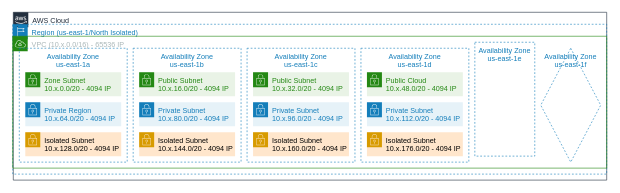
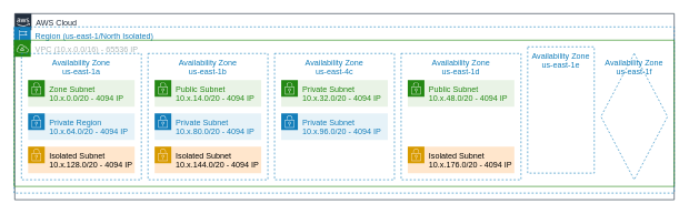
  <mxCell id="0" />
  <mxCell id="1" parent="0" />
  <mxCell id="2" value="AWS Cloud" style="points=[[0,0],[0.25,0],[0.5,0],[0.75,0],[1,0],[1,0.25],[1,0.5],[1,0.75],[1,1],[0.75,1],[0.5,1],[0.25,1],[0,1],[0,0.75],[0,0.5],[0,0.25]];outlineConnect=0;gradientColor=none;html=1;whiteSpace=wrap;fontSize=12;fontStyle=0;shape=mxgraph.aws4.group;grIcon=mxgraph.aws4.group_aws_cloud_alt;strokeColor=#232F3E;fillColor=none;verticalAlign=top;align=left;spacingLeft=30;fontColor=#232F3E;dashed=0;" parent="1" vertex="1"><mxGeometry x="21" y="20" width="990" height="280" as="geometry" /></mxCell>
  <mxCell id="3" value="Region" parent="0" />
  <mxCell id="4" value="Region (us-east-1/North Isolated)" style="points=[[0,0],[0.25,0],[0.5,0],[0.75,0],[1,0],[1,0.25],[1,0.5],[1,0.75],[1,1],[0.75,1],[0.5,1],[0.25,1],[0,1],[0,0.75],[0,0.5],[0,0.25]];outlineConnect=0;gradientColor=none;html=1;whiteSpace=wrap;fontSize=12;fontStyle=0;shape=mxgraph.aws4.group;grIcon=mxgraph.aws4.group_region;strokeColor=#147EBA;fillColor=none;verticalAlign=top;align=left;spacingLeft=30;fontColor=#147EBA;dashed=1;" parent="3" vertex="1"><mxGeometry x="20" y="40" width="991" height="250" as="geometry" /></mxCell>
  <mxCell id="5" value="VPC" style="" parent="0" />
  <mxCell id="6" value="VPC (10.x.0.0/16) - 65536 IP" style="points=[[0,0],[0.25,0],[0.5,0],[0.75,0],[1,0],[1,0.25],[1,0.5],[1,0.75],[1,1],[0.75,1],[0.5,1],[0.25,1],[0,1],[0,0.75],[0,0.5],[0,0.25]];outlineConnect=0;gradientColor=none;html=1;whiteSpace=wrap;fontSize=12;fontStyle=0;shape=mxgraph.aws4.group;grIcon=mxgraph.aws4.group_vpc;strokeColor=#248814;fillColor=none;verticalAlign=top;align=left;spacingLeft=30;fontColor=#AAB7B8;dashed=0;" parent="5" vertex="1"><mxGeometry x="20" y="60" width="991" height="220" as="geometry" /></mxCell>
  <mxCell id="7" value="AZ" style="" parent="0" />
  <mxCell id="8" value="Availability Zone&#10;us-east-1b" style="fillColor=none;strokeColor=#147EBA;dashed=1;verticalAlign=top;fontStyle=0;fontColor=#147EBA;" parent="7" vertex="1"><mxGeometry x="221" y="80" width="180" height="190" as="geometry" /></mxCell>
  <mxCell id="9" value="Availability Zone&#10;us-east-1a" style="fillColor=none;strokeColor=#147EBA;dashed=1;verticalAlign=top;fontStyle=0;fontColor=#147EBA;" parent="7" vertex="1"><mxGeometry x="31" y="80" width="180" height="190" as="geometry" /></mxCell>
- <mxCell id="10" value="Availability Zone&#10;us-east-1c" style="fillColor=none;strokeColor=#147EBA;dashed=1;verticalAlign=top;fontStyle=0;fontColor=#147EBA;" parent="7" vertex="1"><mxGeometry x="411" y="80" width="180" height="190" as="geometry" /></mxCell>
+ <mxCell id="10" value="Availability Zone&#10;us-east-4c" style="fillColor=none;strokeColor=#147EBA;dashed=1;verticalAlign=top;fontStyle=0;fontColor=#147EBA;" parent="7" vertex="1"><mxGeometry x="411" y="80" width="180" height="190" as="geometry" /></mxCell>
  <mxCell id="11" value="Availability Zone&#10;us-east-1e" style="fillColor=none;strokeColor=#147EBA;dashed=1;verticalAlign=top;fontStyle=0;fontColor=#147EBA;" parent="7" vertex="1"><mxGeometry x="791" y="70" width="100" height="190" as="geometry" /></mxCell>
  <mxCell id="12" value="Availability Zone&#10;us-east-1d" style="fillColor=none;strokeColor=#147EBA;dashed=1;verticalAlign=top;fontStyle=0;fontColor=#147EBA;" parent="7" vertex="1"><mxGeometry x="601" y="80" width="180" height="190" as="geometry" /></mxCell>
  <mxCell id="13" value="Availability Zone&#10;us-east-1f" style="rhombus;fillColor=none;strokeColor=#147EBA;dashed=1;verticalAlign=top;fontStyle=0;fontColor=#147EBA;" parent="7" vertex="1"><mxGeometry x="901" y="80" width="100" height="190" as="geometry" /></mxCell>
  <mxCell id="14" value="Public Subnet" parent="0" />
- <mxCell id="15" value="Public Cloud&lt;br&gt;10.x.48.0/20 - 4094 IP" style="points=[[0,0],[0.25,0],[0.5,0],[0.75,0],[1,0],[1,0.25],[1,0.5],[1,0.75],[1,1],[0.75,1],[0.5,1],[0.25,1],[0,1],[0,0.75],[0,0.5],[0,0.25]];outlineConnect=0;gradientColor=none;html=1;whiteSpace=wrap;fontSize=12;fontStyle=0;shape=mxgraph.aws4.group;grIcon=mxgraph.aws4.group_security_group;grStroke=0;strokeColor=#248814;fillColor=#E9F3E6;verticalAlign=top;align=left;spacingLeft=30;fontColor=#248814;dashed=0;" parent="14" vertex="1"><mxGeometry x="611" y="120" width="160" height="40" as="geometry" /></mxCell>
- <mxCell id="16" value="Public Subnet&lt;br&gt;10.x.32.0/20 - 4094 IP" style="points=[[0,0],[0.25,0],[0.5,0],[0.75,0],[1,0],[1,0.25],[1,0.5],[1,0.75],[1,1],[0.75,1],[0.5,1],[0.25,1],[0,1],[0,0.75],[0,0.5],[0,0.25]];outlineConnect=0;gradientColor=none;html=1;whiteSpace=wrap;fontSize=12;fontStyle=0;shape=mxgraph.aws4.group;grIcon=mxgraph.aws4.group_security_group;grStroke=0;strokeColor=#248814;fillColor=#E9F3E6;verticalAlign=top;align=left;spacingLeft=30;fontColor=#248814;dashed=0;" parent="14" vertex="1"><mxGeometry x="421" y="120" width="160" height="40" as="geometry" /></mxCell>
- <mxCell id="17" value="Public Subnet&lt;br&gt;10.x.16.0/20 - 4094 IP" style="points=[[0,0],[0.25,0],[0.5,0],[0.75,0],[1,0],[1,0.25],[1,0.5],[1,0.75],[1,1],[0.75,1],[0.5,1],[0.25,1],[0,1],[0,0.75],[0,0.5],[0,0.25]];outlineConnect=0;gradientColor=none;html=1;whiteSpace=wrap;fontSize=12;fontStyle=0;shape=mxgraph.aws4.group;grIcon=mxgraph.aws4.group_security_group;grStroke=0;strokeColor=#248814;fillColor=#E9F3E6;verticalAlign=top;align=left;spacingLeft=30;fontColor=#248814;dashed=0;" parent="14" vertex="1"><mxGeometry x="231" y="120" width="160" height="40" as="geometry" /></mxCell>
+ <mxCell id="15" value="Public Subnet&lt;br&gt;10.x.48.0/20 - 4094 IP" style="points=[[0,0],[0.25,0],[0.5,0],[0.75,0],[1,0],[1,0.25],[1,0.5],[1,0.75],[1,1],[0.75,1],[0.5,1],[0.25,1],[0,1],[0,0.75],[0,0.5],[0,0.25]];outlineConnect=0;gradientColor=none;html=1;whiteSpace=wrap;fontSize=12;fontStyle=0;shape=mxgraph.aws4.group;grIcon=mxgraph.aws4.group_security_group;grStroke=0;strokeColor=#248814;fillColor=#E9F3E6;verticalAlign=top;align=left;spacingLeft=30;fontColor=#248814;dashed=0;" parent="14" vertex="1"><mxGeometry x="611" y="120" width="160" height="40" as="geometry" /></mxCell>
+ <mxCell id="16" value="Private Subnet&lt;br&gt;10.x.32.0/20 - 4094 IP" style="points=[[0,0],[0.25,0],[0.5,0],[0.75,0],[1,0],[1,0.25],[1,0.5],[1,0.75],[1,1],[0.75,1],[0.5,1],[0.25,1],[0,1],[0,0.75],[0,0.5],[0,0.25]];outlineConnect=0;gradientColor=none;html=1;whiteSpace=wrap;fontSize=12;fontStyle=0;shape=mxgraph.aws4.group;grIcon=mxgraph.aws4.group_security_group;grStroke=0;strokeColor=#248814;fillColor=#E9F3E6;verticalAlign=top;align=left;spacingLeft=30;fontColor=#248814;dashed=0;" parent="14" vertex="1"><mxGeometry x="421" y="120" width="160" height="40" as="geometry" /></mxCell>
+ <mxCell id="17" value="Public Subnet&lt;br&gt;10.x.14.0/20 - 4094 IP" style="points=[[0,0],[0.25,0],[0.5,0],[0.75,0],[1,0],[1,0.25],[1,0.5],[1,0.75],[1,1],[0.75,1],[0.5,1],[0.25,1],[0,1],[0,0.75],[0,0.5],[0,0.25]];outlineConnect=0;gradientColor=none;html=1;whiteSpace=wrap;fontSize=12;fontStyle=0;shape=mxgraph.aws4.group;grIcon=mxgraph.aws4.group_security_group;grStroke=0;strokeColor=#248814;fillColor=#E9F3E6;verticalAlign=top;align=left;spacingLeft=30;fontColor=#248814;dashed=0;" parent="14" vertex="1"><mxGeometry x="231" y="120" width="160" height="40" as="geometry" /></mxCell>
  <mxCell id="18" value="Zone Subnet&lt;br&gt;10.x.0.0/20 - 4094 IP" style="points=[[0,0],[0.25,0],[0.5,0],[0.75,0],[1,0],[1,0.25],[1,0.5],[1,0.75],[1,1],[0.75,1],[0.5,1],[0.25,1],[0,1],[0,0.75],[0,0.5],[0,0.25]];outlineConnect=0;gradientColor=none;html=1;whiteSpace=wrap;fontSize=12;fontStyle=0;shape=mxgraph.aws4.group;grIcon=mxgraph.aws4.group_security_group;grStroke=0;strokeColor=#248814;fillColor=#E9F3E6;verticalAlign=top;align=left;spacingLeft=30;fontColor=#248814;dashed=0;" parent="14" vertex="1"><mxGeometry x="41" y="120" width="160" height="40" as="geometry" /></mxCell>
  <mxCell id="19" value="Private Subnet" parent="0" />
  <mxCell id="20" value="Private Region&lt;br&gt;10.x.64.0/20 - 4094 IP" style="points=[[0,0],[0.25,0],[0.5,0],[0.75,0],[1,0],[1,0.25],[1,0.5],[1,0.75],[1,1],[0.75,1],[0.5,1],[0.25,1],[0,1],[0,0.75],[0,0.5],[0,0.25]];outlineConnect=0;gradientColor=none;html=1;whiteSpace=wrap;fontSize=12;fontStyle=0;shape=mxgraph.aws4.group;grIcon=mxgraph.aws4.group_security_group;grStroke=0;strokeColor=#147EBA;fillColor=#E6F2F8;verticalAlign=top;align=left;spacingLeft=30;fontColor=#147EBA;dashed=0;" parent="19" vertex="1"><mxGeometry x="41" y="170" width="160" height="40" as="geometry" /></mxCell>
  <mxCell id="21" value="Private Subnet&lt;br&gt;10.x.80.0/20 - 4094 IP" style="points=[[0,0],[0.25,0],[0.5,0],[0.75,0],[1,0],[1,0.25],[1,0.5],[1,0.75],[1,1],[0.75,1],[0.5,1],[0.25,1],[0,1],[0,0.75],[0,0.5],[0,0.25]];outlineConnect=0;gradientColor=none;html=1;whiteSpace=wrap;fontSize=12;fontStyle=0;shape=mxgraph.aws4.group;grIcon=mxgraph.aws4.group_security_group;grStroke=0;strokeColor=#147EBA;fillColor=#E6F2F8;verticalAlign=top;align=left;spacingLeft=30;fontColor=#147EBA;dashed=0;" parent="19" vertex="1"><mxGeometry x="231" y="170" width="160" height="40" as="geometry" /></mxCell>
  <mxCell id="22" value="Private Subnet&lt;br&gt;10.x.96.0/20 - 4094 IP" style="points=[[0,0],[0.25,0],[0.5,0],[0.75,0],[1,0],[1,0.25],[1,0.5],[1,0.75],[1,1],[0.75,1],[0.5,1],[0.25,1],[0,1],[0,0.75],[0,0.5],[0,0.25]];outlineConnect=0;gradientColor=none;html=1;whiteSpace=wrap;fontSize=12;fontStyle=0;shape=mxgraph.aws4.group;grIcon=mxgraph.aws4.group_security_group;grStroke=0;strokeColor=#147EBA;fillColor=#E6F2F8;verticalAlign=top;align=left;spacingLeft=30;fontColor=#147EBA;dashed=0;" parent="19" vertex="1"><mxGeometry x="421" y="170" width="160" height="40" as="geometry" /></mxCell>
- <mxCell id="23" value="Private Subnet&lt;br&gt;10.x.112.0/20 - 4094 IP" style="points=[[0,0],[0.25,0],[0.5,0],[0.75,0],[1,0],[1,0.25],[1,0.5],[1,0.75],[1,1],[0.75,1],[0.5,1],[0.25,1],[0,1],[0,0.75],[0,0.5],[0,0.25]];outlineConnect=0;gradientColor=none;html=1;whiteSpace=wrap;fontSize=12;fontStyle=0;shape=mxgraph.aws4.group;grIcon=mxgraph.aws4.group_security_group;grStroke=0;strokeColor=#147EBA;fillColor=#E6F2F8;verticalAlign=top;align=left;spacingLeft=30;fontColor=#147EBA;dashed=0;" parent="19" vertex="1"><mxGeometry x="611" y="170" width="160" height="40" as="geometry" /></mxCell>
  <mxCell id="24" value="Isolated Subnet" parent="0" />
  <mxCell id="25" value="Isolated Subnet&lt;br&gt;10.x.128.0/20 - 4094 IP" style="points=[[0,0],[0.25,0],[0.5,0],[0.75,0],[1,0],[1,0.25],[1,0.5],[1,0.75],[1,1],[0.75,1],[0.5,1],[0.25,1],[0,1],[0,0.75],[0,0.5],[0,0.25]];outlineConnect=0;html=1;whiteSpace=wrap;fontSize=12;fontStyle=0;shape=mxgraph.aws4.group;grIcon=mxgraph.aws4.group_security_group;grStroke=0;strokeColor=#d79b00;fillColor=#ffe6cc;verticalAlign=top;align=left;spacingLeft=30;dashed=0;" parent="24" vertex="1"><mxGeometry x="41" y="220" width="160" height="40" as="geometry" /></mxCell>
  <mxCell id="26" value="Isolated Subnet&lt;br&gt;10.x.144.0/20 - 4094 IP" style="points=[[0,0],[0.25,0],[0.5,0],[0.75,0],[1,0],[1,0.25],[1,0.5],[1,0.75],[1,1],[0.75,1],[0.5,1],[0.25,1],[0,1],[0,0.75],[0,0.5],[0,0.25]];outlineConnect=0;html=1;whiteSpace=wrap;fontSize=12;fontStyle=0;shape=mxgraph.aws4.group;grIcon=mxgraph.aws4.group_security_group;grStroke=0;strokeColor=#d79b00;fillColor=#ffe6cc;verticalAlign=top;align=left;spacingLeft=30;dashed=0;" parent="24" vertex="1"><mxGeometry x="231" y="220" width="160" height="40" as="geometry" /></mxCell>
- <mxCell id="27" value="Isolated Subnet&lt;br&gt;10.x.160.0/20 - 4094 IP" style="points=[[0,0],[0.25,0],[0.5,0],[0.75,0],[1,0],[1,0.25],[1,0.5],[1,0.75],[1,1],[0.75,1],[0.5,1],[0.25,1],[0,1],[0,0.75],[0,0.5],[0,0.25]];outlineConnect=0;html=1;whiteSpace=wrap;fontSize=12;fontStyle=0;shape=mxgraph.aws4.group;grIcon=mxgraph.aws4.group_security_group;grStroke=0;strokeColor=#d79b00;fillColor=#ffe6cc;verticalAlign=top;align=left;spacingLeft=30;dashed=0;" parent="24" vertex="1"><mxGeometry x="421" y="220" width="160" height="40" as="geometry" /></mxCell>
  <mxCell id="28" value="Isolated Subnet&lt;br&gt;10.x.176.0/20 - 4094 IP" style="points=[[0,0],[0.25,0],[0.5,0],[0.75,0],[1,0],[1,0.25],[1,0.5],[1,0.75],[1,1],[0.75,1],[0.5,1],[0.25,1],[0,1],[0,0.75],[0,0.5],[0,0.25]];outlineConnect=0;html=1;whiteSpace=wrap;fontSize=12;fontStyle=0;shape=mxgraph.aws4.group;grIcon=mxgraph.aws4.group_security_group;grStroke=0;strokeColor=#d79b00;fillColor=#ffe6cc;verticalAlign=top;align=left;spacingLeft=30;dashed=0;" parent="24" vertex="1"><mxGeometry x="611" y="220" width="160" height="40" as="geometry" /></mxCell>
